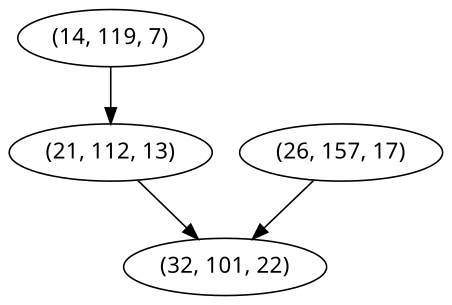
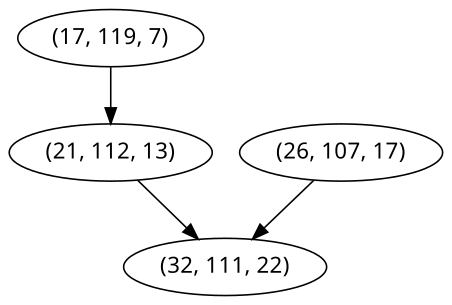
  digraph {
    fontname="Noto Sans"
    node [fontname="Noto Sans"]
    edge [fontname="Noto Sans"]
-   "(14, 119, 7)"
+   "(14, 119, 7)" [label="(17, 119, 7)"]
    "(21, 112, 13)"
-   "(32, 101, 22)"
-   "(26, 107, 17)" [label="(26, 157, 17)"]
+   "(32, 101, 22)" [label="(32, 111, 22)"]
+   "(26, 107, 17)"
    "(14, 119, 7)" -> "(21, 112, 13)"
    "(21, 112, 13)" -> "(32, 101, 22)"
    "(26, 107, 17)" -> "(32, 101, 22)"
  }
